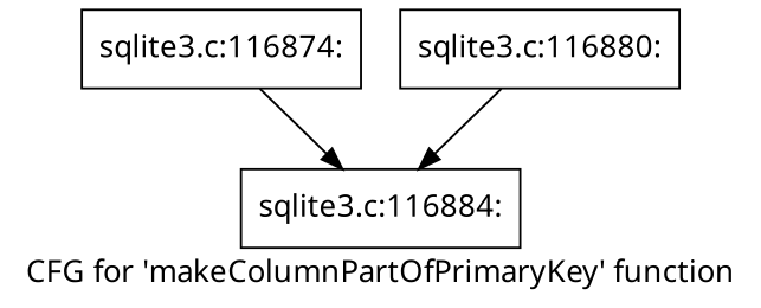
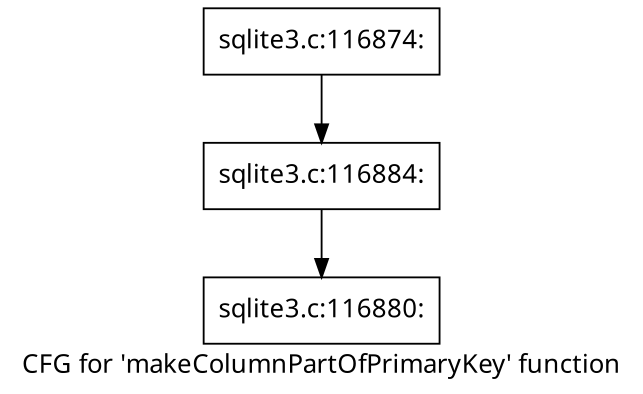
  digraph {
    fontname="Noto Sans"
    label="CFG for 'makeColumnPartOfPrimaryKey' function"
    node [fontname="Noto Sans" shape=record]
    edge [fontname="Noto Sans"]
    n1 [label="{sqlite3.c:116874:}"]
    n2 [label="{sqlite3.c:116884:}"]
    n3 [label="{sqlite3.c:116880:}"]
    n1 -> n2
-   n3 -> n2
+   n2 -> n3
  }
